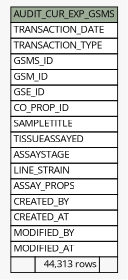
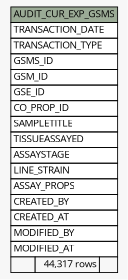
  digraph {
    bgcolor="#f7f7f7"
    fontname="Open Sans"
    fontsize=11
    nodesep=0.18
    rankdir=RL
    ranksep=0.46
-   n1 [fontname="Open Sans" fontsize=11 label=<     <TABLE BORDER="0" CELLBORDER="1" CELLSPACING="0" BGCOLOR="#ffffff">       <TR><TD COLSPAN="3" BGCOLOR="#9bab96" ALIGN="CENTER">AUDIT_CUR_EXP_GSMS</TD></TR>       <TR><TD PORT="TRANSACTION_DATE" COLSPAN="3" ALIGN="LEFT">TRANSACTION_DATE</TD></TR>       <TR><TD PORT="TRANSACTION_TYPE" COLSPAN="3" ALIGN="LEFT">TRANSACTION_TYPE</TD></TR>       <TR><TD PORT="GSMS_ID" COLSPAN="3" ALIGN="LEFT">GSMS_ID</TD></TR>       <TR><TD PORT="GSM_ID" COLSPAN="3" ALIGN="LEFT">GSM_ID</TD></TR>       <TR><TD PORT="GSE_ID" COLSPAN="3" ALIGN="LEFT">GSE_ID</TD></TR>       <TR><TD PORT="CO_PROP_ID" COLSPAN="3" ALIGN="LEFT">CO_PROP_ID</TD></TR>       <TR><TD PORT="SAMPLETITLE" COLSPAN="3" ALIGN="LEFT">SAMPLETITLE</TD></TR>       <TR><TD PORT="TISSUEASSAYED" COLSPAN="3" ALIGN="LEFT">TISSUEASSAYED</TD></TR>       <TR><TD PORT="ASSAYSTAGE" COLSPAN="3" ALIGN="LEFT">ASSAYSTAGE</TD></TR>       <TR><TD PORT="LINE_STRAIN" COLSPAN="3" ALIGN="LEFT">LINE_STRAIN</TD></TR>       <TR><TD PORT="ASSAY_PROPS" COLSPAN="3" ALIGN="LEFT">ASSAY_PROPS</TD></TR>       <TR><TD PORT="CREATED_BY" COLSPAN="3" ALIGN="LEFT">CREATED_BY</TD></TR>       <TR><TD PORT="CREATED_AT" COLSPAN="3" ALIGN="LEFT">CREATED_AT</TD></TR>       <TR><TD PORT="MODIFIED_BY" COLSPAN="3" ALIGN="LEFT">MODIFIED_BY</TD></TR>       <TR><TD PORT="MODIFIED_AT" COLSPAN="3" ALIGN="LEFT">MODIFIED_AT</TD></TR>       <TR><TD ALIGN="LEFT" BGCOLOR="#f7f7f7">  </TD><TD ALIGN="RIGHT" BGCOLOR="#f7f7f7">44,313 rows</TD><TD ALIGN="RIGHT" BGCOLOR="#f7f7f7">  </TD></TR>     </TABLE>> shape=plaintext]
+   n1 [fontname="Open Sans" fontsize=11 label=<     <TABLE BORDER="0" CELLBORDER="1" CELLSPACING="0" BGCOLOR="#ffffff">       <TR><TD COLSPAN="3" BGCOLOR="#9bab96" ALIGN="CENTER">AUDIT_CUR_EXP_GSMS</TD></TR>       <TR><TD PORT="TRANSACTION_DATE" COLSPAN="3" ALIGN="LEFT">TRANSACTION_DATE</TD></TR>       <TR><TD PORT="TRANSACTION_TYPE" COLSPAN="3" ALIGN="LEFT">TRANSACTION_TYPE</TD></TR>       <TR><TD PORT="GSMS_ID" COLSPAN="3" ALIGN="LEFT">GSMS_ID</TD></TR>       <TR><TD PORT="GSM_ID" COLSPAN="3" ALIGN="LEFT">GSM_ID</TD></TR>       <TR><TD PORT="GSE_ID" COLSPAN="3" ALIGN="LEFT">GSE_ID</TD></TR>       <TR><TD PORT="CO_PROP_ID" COLSPAN="3" ALIGN="LEFT">CO_PROP_ID</TD></TR>       <TR><TD PORT="SAMPLETITLE" COLSPAN="3" ALIGN="LEFT">SAMPLETITLE</TD></TR>       <TR><TD PORT="TISSUEASSAYED" COLSPAN="3" ALIGN="LEFT">TISSUEASSAYED</TD></TR>       <TR><TD PORT="ASSAYSTAGE" COLSPAN="3" ALIGN="LEFT">ASSAYSTAGE</TD></TR>       <TR><TD PORT="LINE_STRAIN" COLSPAN="3" ALIGN="LEFT">LINE_STRAIN</TD></TR>       <TR><TD PORT="ASSAY_PROPS" COLSPAN="3" ALIGN="LEFT">ASSAY_PROPS</TD></TR>       <TR><TD PORT="CREATED_BY" COLSPAN="3" ALIGN="LEFT">CREATED_BY</TD></TR>       <TR><TD PORT="CREATED_AT" COLSPAN="3" ALIGN="LEFT">CREATED_AT</TD></TR>       <TR><TD PORT="MODIFIED_BY" COLSPAN="3" ALIGN="LEFT">MODIFIED_BY</TD></TR>       <TR><TD PORT="MODIFIED_AT" COLSPAN="3" ALIGN="LEFT">MODIFIED_AT</TD></TR>       <TR><TD ALIGN="LEFT" BGCOLOR="#f7f7f7">  </TD><TD ALIGN="RIGHT" BGCOLOR="#f7f7f7">44,317 rows</TD><TD ALIGN="RIGHT" BGCOLOR="#f7f7f7">  </TD></TR>     </TABLE>> shape=plaintext]
  }
